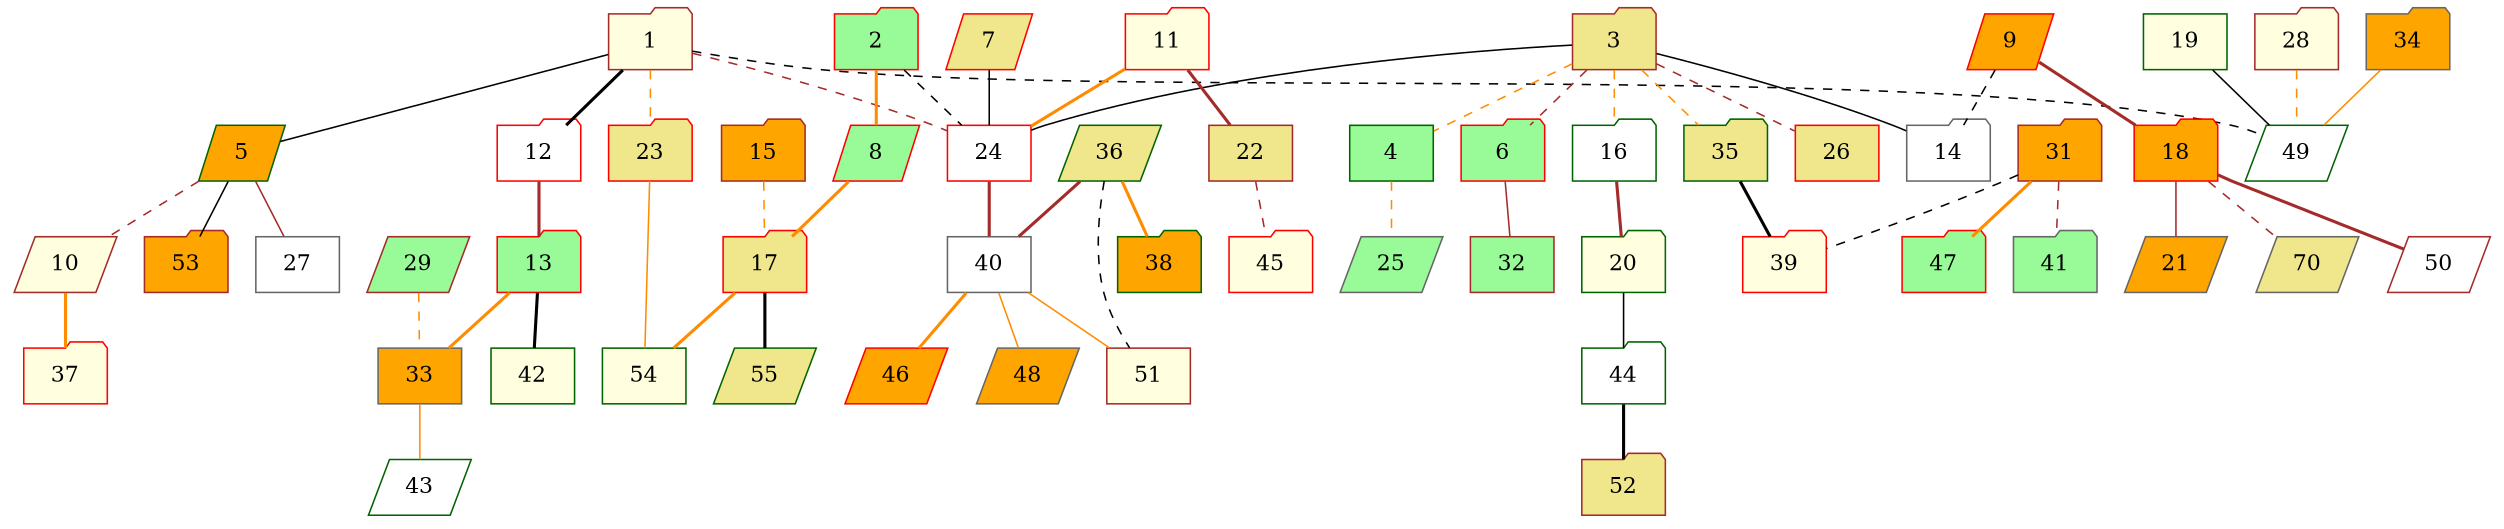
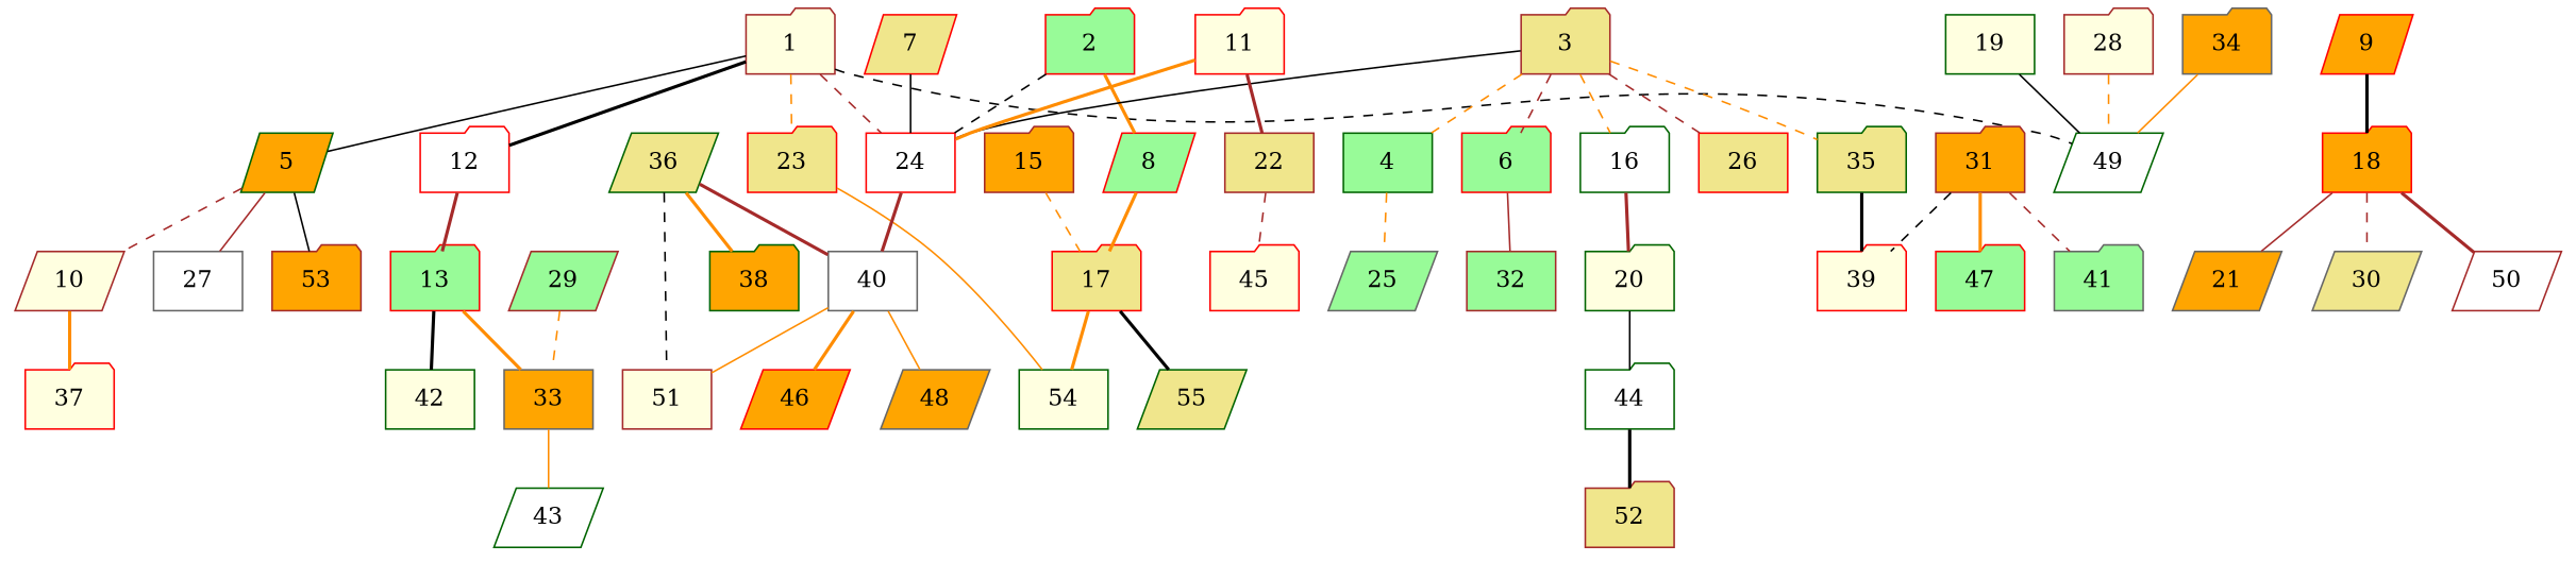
  graph {
    node [color=red fillcolor=lightyellow shape=folder style=filled]
    edge [color=darkorange style=bold weight=1.0]
    1 [color=brown]
    5 [color=darkgreen fillcolor=orange shape=parallelogram]
    12 [fillcolor=white]
    23 [fillcolor=khaki]
    24 [fillcolor=white shape=box]
    49 [color=darkgreen fillcolor=white shape=parallelogram]
    10 [color=brown shape=parallelogram]
    27 [color=gray40 fillcolor=white shape=box]
    53 [color=brown fillcolor=orange]
    13 [fillcolor=palegreen]
    54 [color=darkgreen shape=box]
    40 [color=gray40 fillcolor=white shape=box]
    2 [fillcolor=palegreen]
    8 [fillcolor=palegreen shape=parallelogram]
    17 [fillcolor=khaki]
    3 [color=brown fillcolor=khaki]
    4 [color=darkgreen fillcolor=palegreen shape=box]
    6 [fillcolor=palegreen]
-   14 [color=gray40 fillcolor=white]
    16 [color=darkgreen fillcolor=white]
    26 [fillcolor=khaki shape=box]
    35 [color=darkgreen fillcolor=khaki]
    25 [color=gray40 fillcolor=palegreen shape=parallelogram]
    32 [color=brown fillcolor=palegreen shape=box]
    20 [color=darkgreen]
    39
    37
    7 [fillcolor=khaki shape=parallelogram]
    55 [color=darkgreen fillcolor=khaki shape=parallelogram]
    9 [fillcolor=orange shape=parallelogram]
    18 [fillcolor=orange]
    21 [color=gray40 fillcolor=orange shape=parallelogram]
-   30 [color=gray40 fillcolor=khaki shape=parallelogram label=70]
+   30 [color=gray40 fillcolor=khaki shape=parallelogram]
    50 [color=brown fillcolor=white shape=parallelogram]
    11
    22 [color=brown fillcolor=khaki shape=box]
    45
    33 [color=gray40 fillcolor=orange shape=box]
    42 [color=darkgreen shape=box]
    43 [color=darkgreen fillcolor=white shape=parallelogram]
    15 [color=brown fillcolor=orange]
    44 [color=darkgreen fillcolor=white]
    19 [color=darkgreen shape=box]
    52 [color=brown fillcolor=khaki]
    51 [color=brown shape=box]
    46 [fillcolor=orange shape=parallelogram]
    48 [color=gray40 fillcolor=orange shape=parallelogram]
    28 [color=brown]
    29 [color=brown fillcolor=palegreen shape=parallelogram]
    31 [color=brown fillcolor=orange]
    41 [color=gray40 fillcolor=palegreen]
    47 [fillcolor=palegreen]
    34 [color=gray40 fillcolor=orange]
    36 [color=darkgreen fillcolor=khaki shape=parallelogram]
    38 [color=darkgreen fillcolor=orange]
    1 -- 5 [color=black style=solid]
    1 -- 12 [color=black]
    1 -- 23 [style=dashed]
    1 -- 24 [color=brown style=dashed]
    1 -- 49 [color=black style=dashed]
    5 -- 10 [color=brown style=dashed]
    5 -- 27 [color=brown style=solid]
    5 -- 53 [color=black style=solid]
    12 -- 13 [color=brown]
    23 -- 54 [style=solid]
    24 -- 40 [color=brown]
    10 -- 37
    13 -- 33
    13 -- 42 [color=black]
    40 -- 51 [style=solid]
    40 -- 46
    40 -- 48 [style=solid]
    2 -- 24 [color=black style=dashed]
    2 -- 8
    8 -- 17
    17 -- 54
    17 -- 55 [color=black]
    3 -- 24 [color=black style=solid]
    3 -- 4 [style=dashed]
    3 -- 6 [color=brown style=dashed]
-   3 -- 14 [color=black style=solid]
    3 -- 16 [style=dashed]
    3 -- 26 [color=brown style=dashed]
    3 -- 35 [style=dashed]
    4 -- 25 [style=dashed]
    6 -- 32 [color=brown style=solid]
    16 -- 20 [color=brown]
    35 -- 39 [color=black]
    20 -- 44 [color=black style=solid]
    7 -- 24 [color=black style=solid]
-   9 -- 14 [color=black style=dashed]
-   9 -- 18 [color=brown]
+   9 -- 18 [color=black]
    18 -- 21 [color=brown style=solid]
    18 -- 30 [color=brown style=dashed]
    18 -- 50 [color=brown]
    11 -- 24
    11 -- 22 [color=brown]
    22 -- 45 [color=brown style=dashed]
    33 -- 43 [style=solid]
    15 -- 17 [style=dashed]
    44 -- 52 [color=black]
    19 -- 49 [color=black style=solid]
    28 -- 49 [style=dashed]
    29 -- 33 [style=dashed]
    31 -- 39 [color=black style=dashed]
    31 -- 41 [color=brown style=dashed]
    31 -- 47
    34 -- 49 [style=solid]
    36 -- 40 [color=brown]
    36 -- 51 [color=black style=dashed]
    36 -- 38
  }
